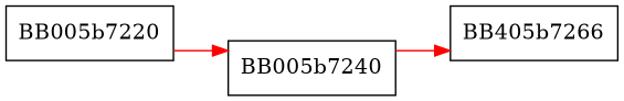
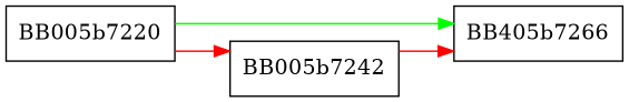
  digraph {
    rankdir=LR
    splines=ortho
    node [shape=box]
    edge [color=red]
    n1 [label=BB405b7266]
    BB005b7220
-   BB005b7240
+   BB005b7240 [label=BB005b7242]
+   BB005b7220 -> n1 [color=green]
    BB005b7220 -> BB005b7240
    BB005b7240 -> n1
  }
